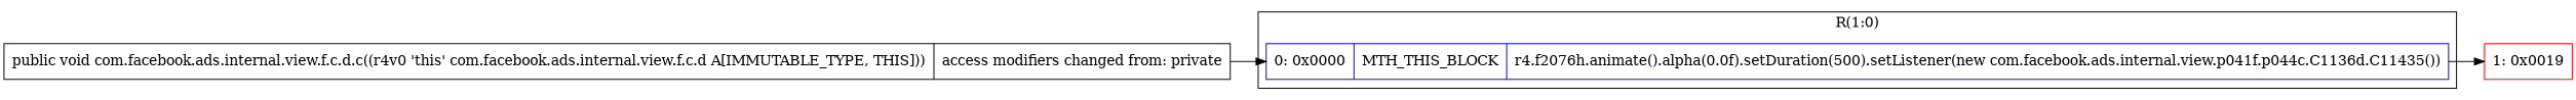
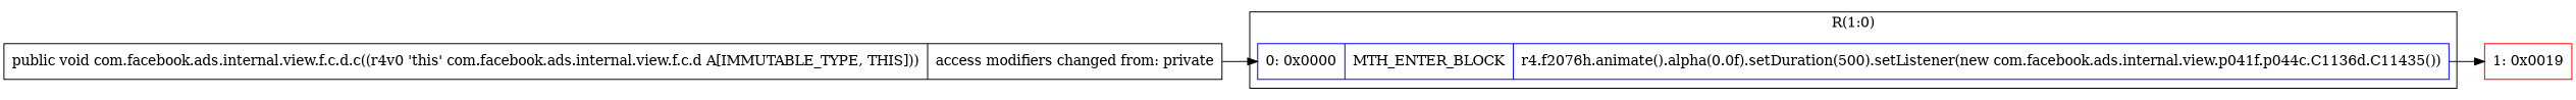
  digraph {
    rankdir=LR
    node [shape=record]
-   n1 [color=blue label="{0\:\ 0x0000|MTH_THIS_BLOCK\l|r4.f2076h.animate().alpha(0.0f).setDuration(500).setListener(new com.facebook.ads.internal.view.p041f.p044c.C1136d.C11435())\l}"]
+   n1 [color=blue label="{0\:\ 0x0000|MTH_ENTER_BLOCK\l|r4.f2076h.animate().alpha(0.0f).setDuration(500).setListener(new com.facebook.ads.internal.view.p041f.p044c.C1136d.C11435())\l}"]
    n2 [color=red label="{1\:\ 0x0019}"]
    n3 [label="{public void com.facebook.ads.internal.view.f.c.d.c((r4v0 'this' com.facebook.ads.internal.view.f.c.d A[IMMUTABLE_TYPE, THIS]))  | access modifiers changed from: private\l}"]
    subgraph cluster_1 {
      label="R(1:0)"
      n1
    }
    n1 -> n2
    n3 -> n1
  }
